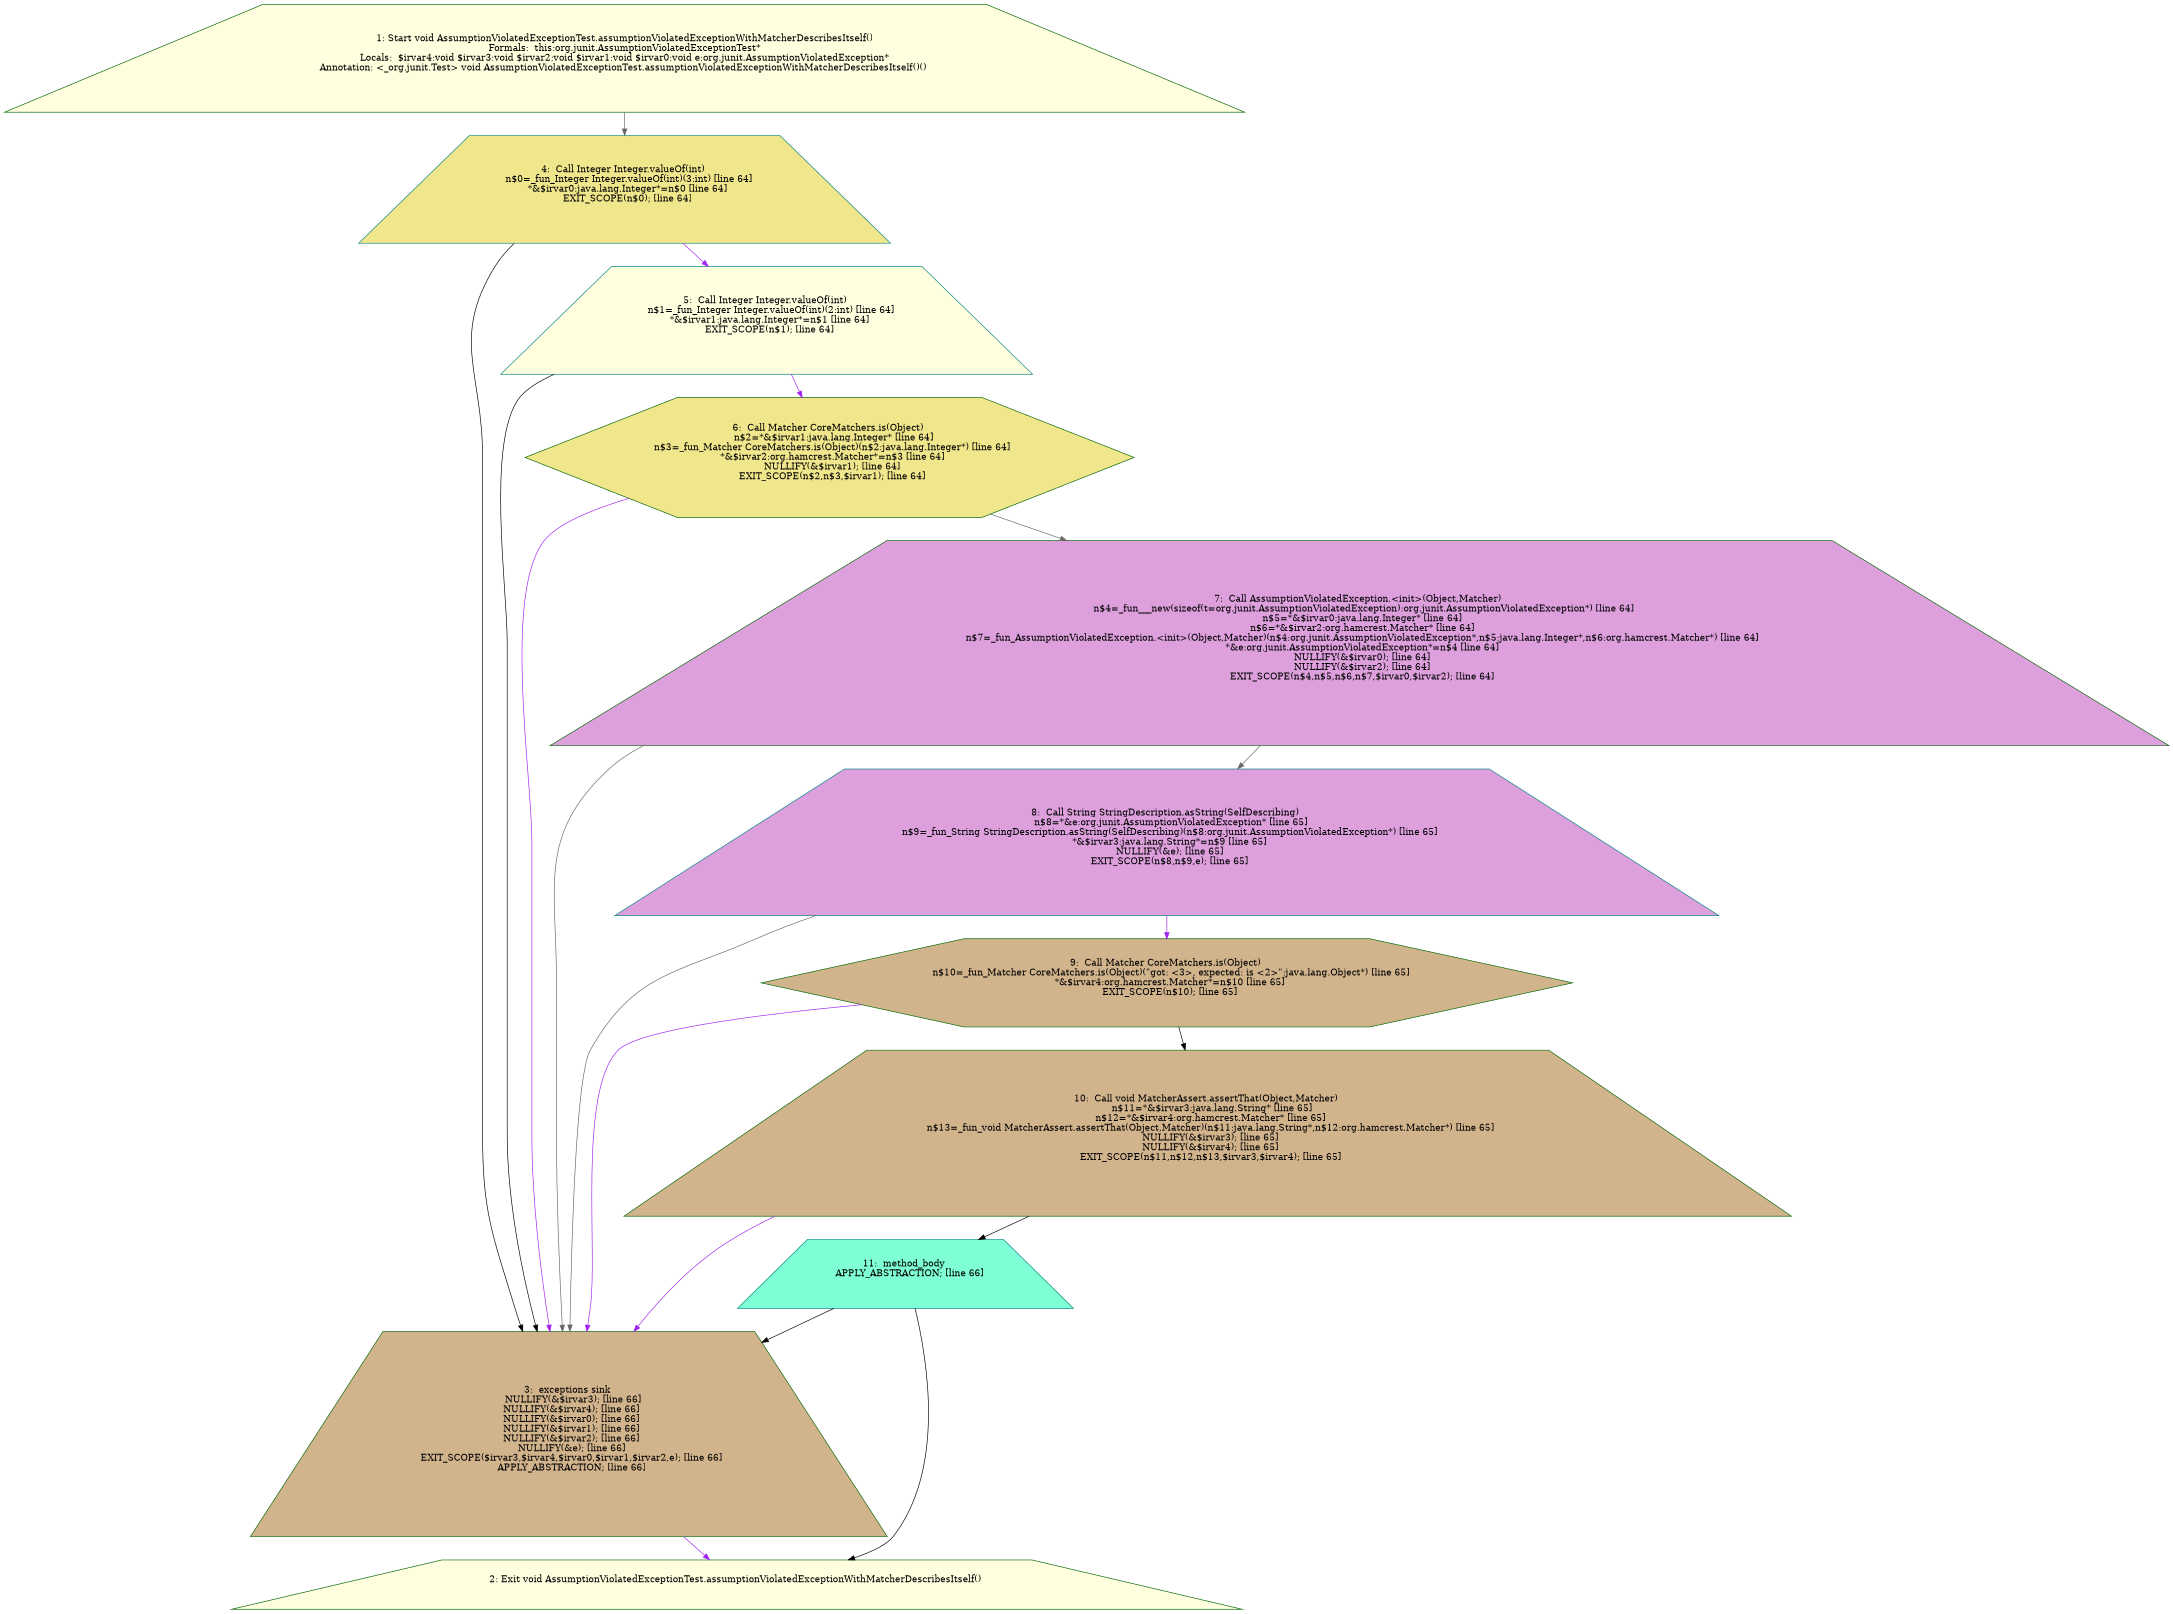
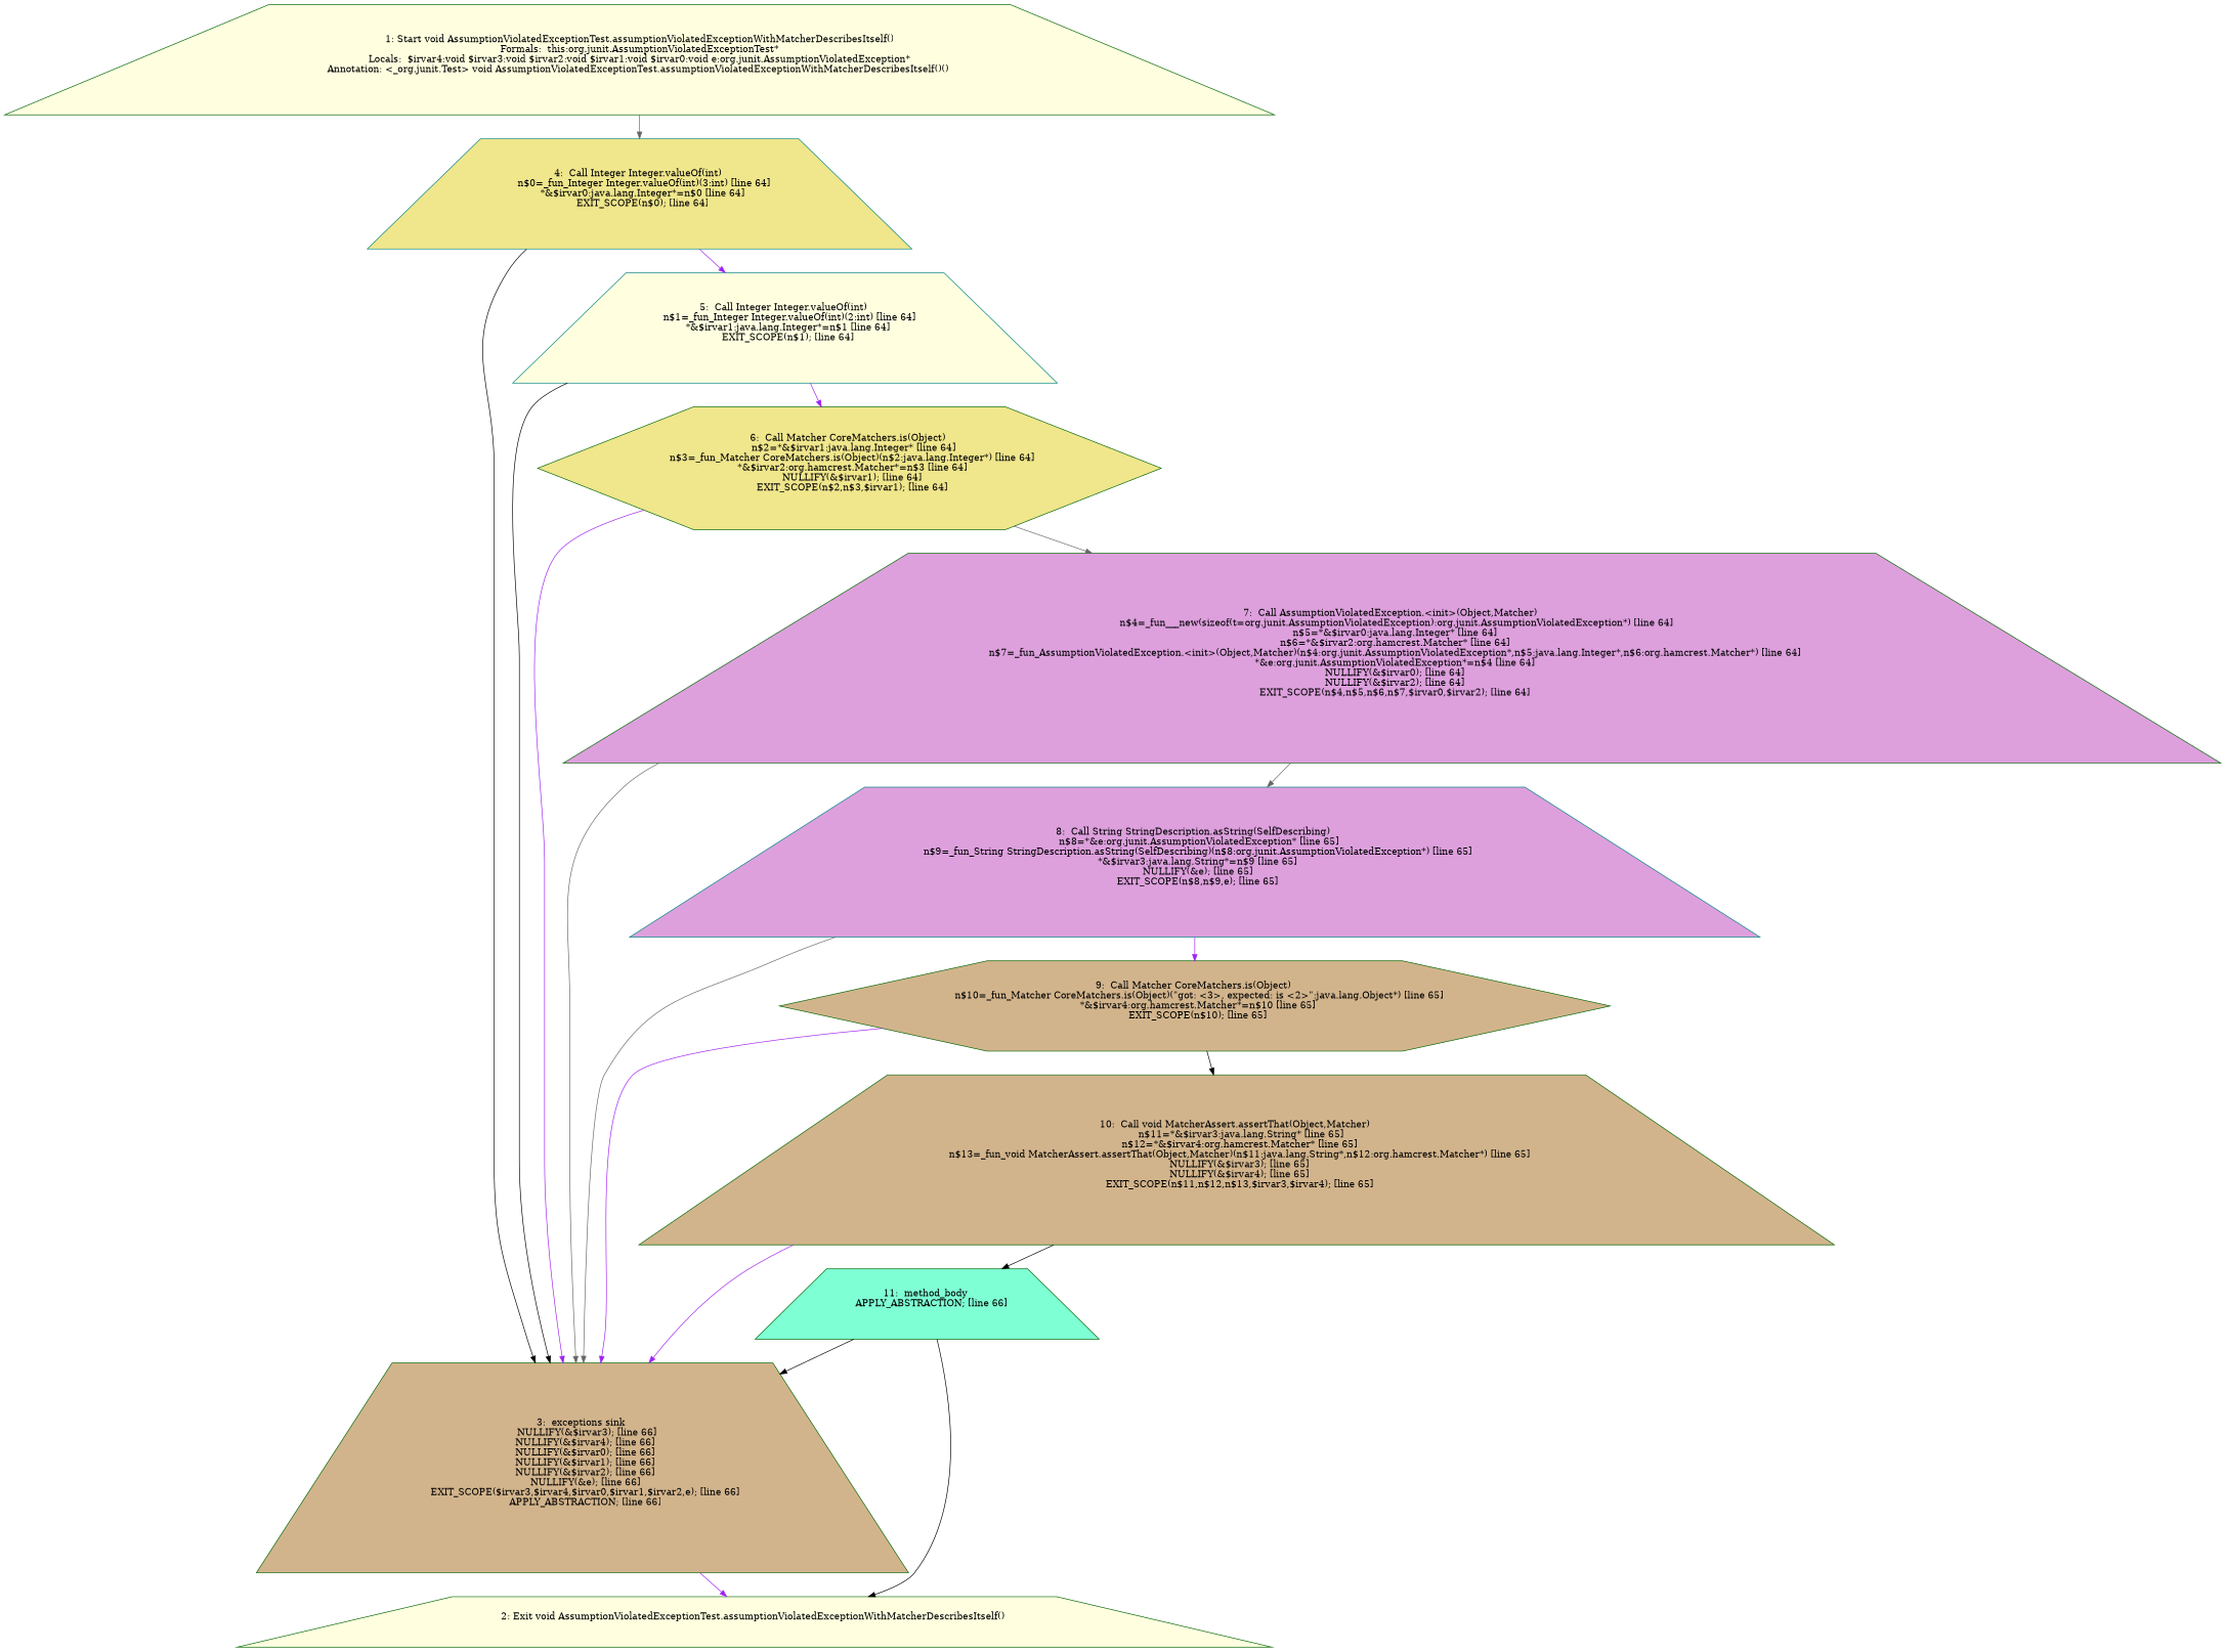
  digraph {
    node [color=darkgreen style=filled fillcolor=lightyellow shape=trapezium]
    edge [color=purple]
    n1 [label="1: Start void AssumptionViolatedExceptionTest.assumptionViolatedExceptionWithMatcherDescribesItself()\nFormals:  this:org.junit.AssumptionViolatedExceptionTest*\nLocals:  $irvar4:void $irvar3:void $irvar2:void $irvar1:void $irvar0:void e:org.junit.AssumptionViolatedException*\nAnnotation: <_org.junit.Test> void AssumptionViolatedExceptionTest.assumptionViolatedExceptionWithMatcherDescribesItself()() \n  "]
    n2 [label="4:  Call Integer Integer.valueOf(int) \n   n$0=_fun_Integer Integer.valueOf(int)(3:int) [line 64]\n  *&$irvar0:java.lang.Integer*=n$0 [line 64]\n  EXIT_SCOPE(n$0); [line 64]\n " fillcolor=khaki color=teal]
    n3 [label="3:  exceptions sink \n   NULLIFY(&$irvar3); [line 66]\n  NULLIFY(&$irvar4); [line 66]\n  NULLIFY(&$irvar0); [line 66]\n  NULLIFY(&$irvar1); [line 66]\n  NULLIFY(&$irvar2); [line 66]\n  NULLIFY(&e); [line 66]\n  EXIT_SCOPE($irvar3,$irvar4,$irvar0,$irvar1,$irvar2,e); [line 66]\n  APPLY_ABSTRACTION; [line 66]\n " fillcolor=tan]
    n4 [label="5:  Call Integer Integer.valueOf(int) \n   n$1=_fun_Integer Integer.valueOf(int)(2:int) [line 64]\n  *&$irvar1:java.lang.Integer*=n$1 [line 64]\n  EXIT_SCOPE(n$1); [line 64]\n " color=teal]
    n5 [label="2: Exit void AssumptionViolatedExceptionTest.assumptionViolatedExceptionWithMatcherDescribesItself() \n  "]
    n6 [label="6:  Call Matcher CoreMatchers.is(Object) \n   n$2=*&$irvar1:java.lang.Integer* [line 64]\n  n$3=_fun_Matcher CoreMatchers.is(Object)(n$2:java.lang.Integer*) [line 64]\n  *&$irvar2:org.hamcrest.Matcher*=n$3 [line 64]\n  NULLIFY(&$irvar1); [line 64]\n  EXIT_SCOPE(n$2,n$3,$irvar1); [line 64]\n " shape=hexagon fillcolor=khaki]
    n7 [label="7:  Call AssumptionViolatedException.<init>(Object,Matcher) \n   n$4=_fun___new(sizeof(t=org.junit.AssumptionViolatedException):org.junit.AssumptionViolatedException*) [line 64]\n  n$5=*&$irvar0:java.lang.Integer* [line 64]\n  n$6=*&$irvar2:org.hamcrest.Matcher* [line 64]\n  n$7=_fun_AssumptionViolatedException.<init>(Object,Matcher)(n$4:org.junit.AssumptionViolatedException*,n$5:java.lang.Integer*,n$6:org.hamcrest.Matcher*) [line 64]\n  *&e:org.junit.AssumptionViolatedException*=n$4 [line 64]\n  NULLIFY(&$irvar0); [line 64]\n  NULLIFY(&$irvar2); [line 64]\n  EXIT_SCOPE(n$4,n$5,n$6,n$7,$irvar0,$irvar2); [line 64]\n " fillcolor=plum]
    n8 [label="8:  Call String StringDescription.asString(SelfDescribing) \n   n$8=*&e:org.junit.AssumptionViolatedException* [line 65]\n  n$9=_fun_String StringDescription.asString(SelfDescribing)(n$8:org.junit.AssumptionViolatedException*) [line 65]\n  *&$irvar3:java.lang.String*=n$9 [line 65]\n  NULLIFY(&e); [line 65]\n  EXIT_SCOPE(n$8,n$9,e); [line 65]\n " fillcolor=plum color=teal]
    n9 [label="9:  Call Matcher CoreMatchers.is(Object) \n   n$10=_fun_Matcher CoreMatchers.is(Object)(\"got: <3>, expected: is <2>\":java.lang.Object*) [line 65]\n  *&$irvar4:org.hamcrest.Matcher*=n$10 [line 65]\n  EXIT_SCOPE(n$10); [line 65]\n " shape=hexagon fillcolor=tan]
    n10 [label="10:  Call void MatcherAssert.assertThat(Object,Matcher) \n   n$11=*&$irvar3:java.lang.String* [line 65]\n  n$12=*&$irvar4:org.hamcrest.Matcher* [line 65]\n  n$13=_fun_void MatcherAssert.assertThat(Object,Matcher)(n$11:java.lang.String*,n$12:org.hamcrest.Matcher*) [line 65]\n  NULLIFY(&$irvar3); [line 65]\n  NULLIFY(&$irvar4); [line 65]\n  EXIT_SCOPE(n$11,n$12,n$13,$irvar3,$irvar4); [line 65]\n " fillcolor=tan]
-   n11 [label="11:  method_body \n   APPLY_ABSTRACTION; [line 66]\n " fillcolor=aquamarine color=teal]
+   n11 [label="11:  method_body \n   APPLY_ABSTRACTION; [line 66]\n " fillcolor=aquamarine]
    n1 -> n2 [color=gray40]
    n2 -> n3 [color=black]
    n2 -> n4
    n3 -> n5
    n4 -> n3 [color=black]
    n4 -> n6
    n6 -> n3
    n6 -> n7 [color=gray40]
    n7 -> n3 [color=gray40]
    n7 -> n8 [color=gray40]
    n8 -> n3 [color=gray40]
    n8 -> n9
    n9 -> n3
    n9 -> n10 [color=black]
    n10 -> n3
    n10 -> n11 [color=black]
    n11 -> n3 [color=black]
    n11 -> n5 [color=black]
  }
